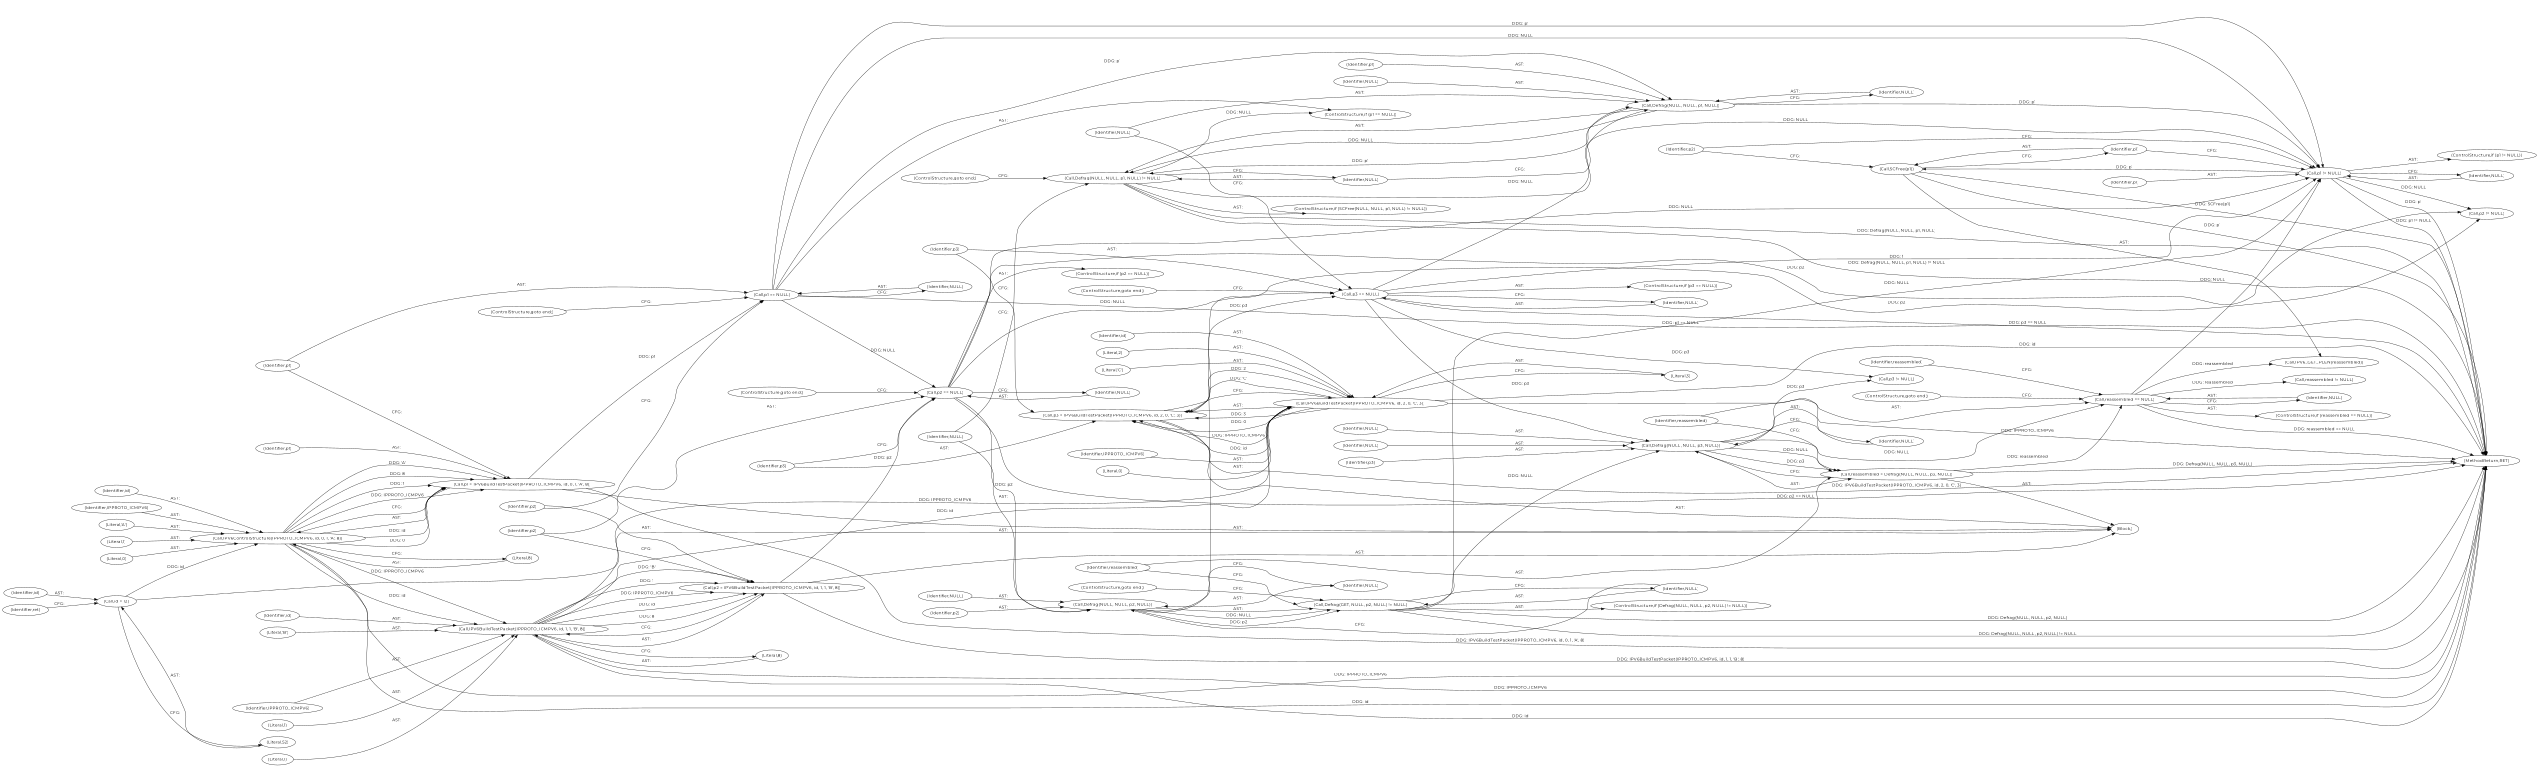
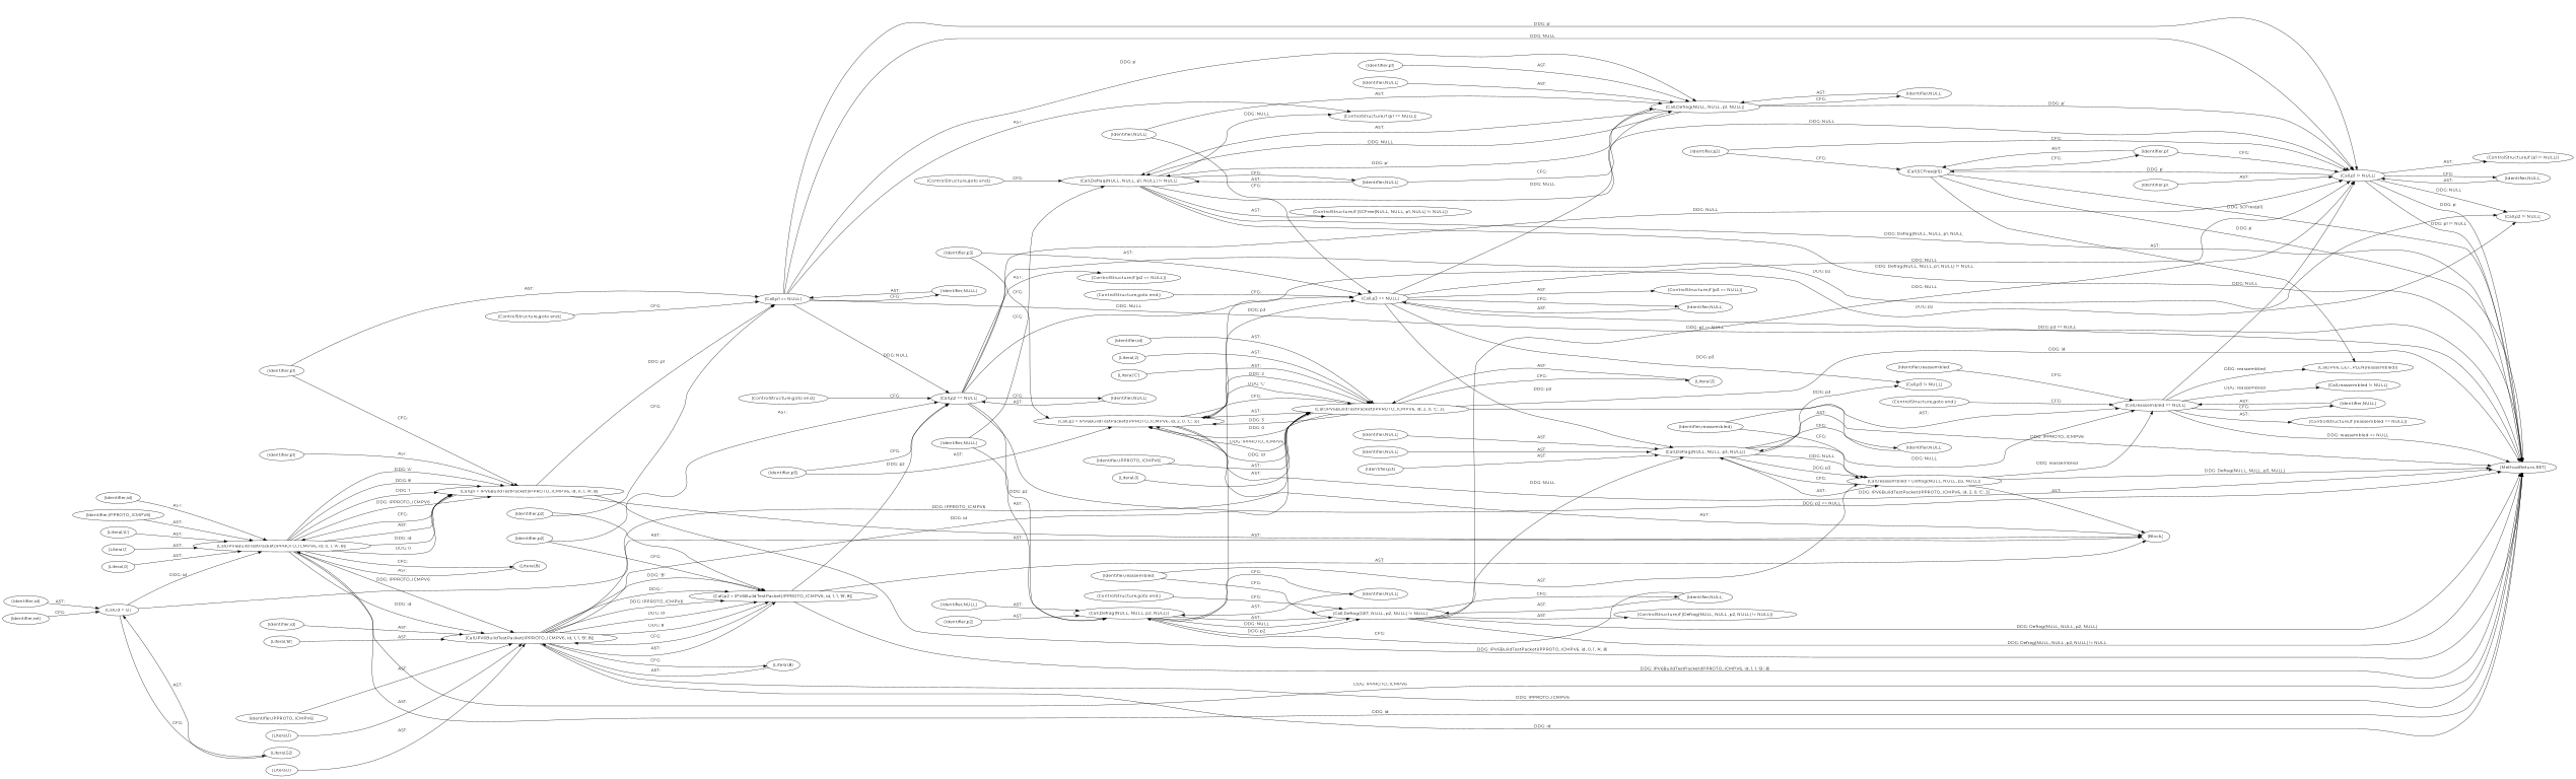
  digraph {
    fontname=Montserrat
    rankdir=LR
    node [fontname=Montserrat]
    edge [fontname=Montserrat]
    n1 [label="(Call,SCFree(p1))"]
    n2 [label="(Identifier,p1)"]
    n3 [label="(MethodReturn,RET)"]
    n4 [label="(Call,IPV6_GET_PLEN(reassembled))"]
    n5 [label="(Call,p1 != NULL)"]
    n6 [label="(ControlStructure,if (p1 != NULL))"]
    n7 [label="(Call,p2 != NULL)"]
    n8 [label="(Identifier,NULL)"]
    n9 [label="(Call,Defrag(NULL, NULL, p1, NULL))"]
    n10 [label="(Call,Defrag(NULL, NULL, p1, NULL) != NULL)"]
    n11 [label="(Identifier,NULL)"]
    n12 [label="(ControlStructure,if (p1 == NULL))"]
    n13 [label="(Identifier,NULL)"]
    n14 [label="(ControlStructure,if (SCFree(NULL, NULL, p1, NULL) != NULL))"]
    n15 [label="(Call,p3 == NULL)"]
    n16 [label="(Call,Defrag(NULL, NULL, p3, NULL))"]
    n17 [label="(Call,p3 != NULL)"]
    n18 [label="(Identifier,NULL)"]
    n19 [label="(ControlStructure,if (p3 == NULL))"]
    n20 [label="(Call,reassembled == NULL)"]
    n21 [label="(Call,reassembled = Defrag(NULL, NULL, p3, NULL))"]
    n22 [label="(Identifier,NULL)"]
    n23 [label="(Call,p3 = IPV6BuildTestPacket(IPPROTO_ICMPV6, id, 2, 0, 'C', 3))"]
    n24 [label="(Call,IPV6BuildTestPacket(IPPROTO_ICMPV6, id, 2, 0, 'C', 3))"]
    n25 [label="(Block,)"]
    n26 [label="(Literal,3)"]
    n27 [label="(Call,IPV6BuildTestPacket(IPPROTO_ICMPV6, id, 1, 1, 'B', 8))"]
    n28 [label="(Call,p2 = IPV6BuildTestPacket(IPPROTO_ICMPV6, id, 1, 1, 'B', 8))"]
    n29 [label="(Literal,8)"]
    n30 [label="(Call,p2 == NULL)"]
-   n31 [label="(Call,IPV6ControlStructure(IPPROTO_ICMPV6, id, 0, 1, 'A', 8))"]
+   n31 [label="(Call,IPV6BuildTestPacket(IPPROTO_ICMPV6, id, 0, 1, 'A', 8))"]
    n32 [label="(Call,p1 = IPV6BuildTestPacket(IPPROTO_ICMPV6, id, 0, 1, 'A', 8))"]
    n33 [label="(Literal,8)"]
    n34 [label="(Call,p1 == NULL)"]
    n35 [label="(Call,id = 12)"]
    n36 [label="(Literal,52)"]
    n37 [label="(Call,Defrag(NULL, NULL, p2, NULL))"]
    n38 [label="(Identifier,NULL)"]
    n39 [label="(ControlStructure,if (p2 == NULL))"]
    n40 [label="(Call,Defrag(GET, NULL, p2, NULL) != NULL)"]
    n41 [label="(Identifier,NULL)"]
    n42 [label="(Identifier,NULL)"]
    n43 [label="(ControlStructure,if (Defrag(NULL, NULL, p2, NULL) != NULL))"]
    n44 [label="(Identifier,NULL)"]
    n45 [label="(Identifier,NULL)"]
    n46 [label="(ControlStructure,if (reassembled == NULL))"]
    n47 [label="(Call,reassembled != NULL)"]
    n48 [label="(ControlStructure,goto end;)"]
    n49 [label="(Identifier,reassembled)"]
    n50 [label="(Identifier,NULL)"]
    n51 [label="(Identifier,id)"]
    n52 [label="(Identifier,IPPROTO_ICMPV6)"]
    n53 [label="(Literal,0)"]
    n54 [label="(ControlStructure,goto end;)"]
    n55 [label="(Identifier,p1)"]
    n56 [label="(Identifier,p2)"]
    n57 [label="(Identifier,reassembled)"]
    n58 [label="(Identifier,p1)"]
    n59 [label="(Identifier,p1)"]
    n60 [label="(Literal,'A')"]
    n61 [label="(Identifier,reassembled)"]
    n62 [label="(Identifier,id)"]
    n63 [label="(Identifier,p2)"]
    n64 [label="(Literal,1)"]
    n65 [label="(Identifier,NULL)"]
    n66 [label="(Identifier,p2)"]
    n67 [label="(Literal,'B')"]
    n68 [label="(ControlStructure,goto end;)"]
    n69 [label="(ControlStructure,goto end;)"]
    n70 [label="(Identifier,NULL)"]
    n71 [label="(Literal,2)"]
    n72 [label="(Identifier,p3)"]
    n73 [label="(Literal,0)"]
    n74 [label="(Identifier,p2)"]
    n75 [label="(Identifier,id)"]
    n76 [label="(Identifier,id)"]
    n77 [label="(Identifier,NULL)"]
    n78 [label="(Identifier,p1)"]
    n79 [label="(Literal,'C')"]
    n80 [label="(Identifier,NULL)"]
    n81 [label="(Identifier,p3)"]
    n82 [label="(ControlStructure,goto end;)"]
    n83 [label="(Identifier,IPPROTO_ICMPV6)"]
    n84 [label="(Literal,1)"]
    n85 [label="(Identifier,ret)"]
    n86 [label="(ControlStructure,goto end;)"]
    n87 [label="(Identifier,p3)"]
    n88 [label="(Literal,1)"]
    n89 [label="(Identifier,IPPROTO_ICMPV6)"]
    n90 [label="(Identifier,NULL)"]
    n1 -> n2 [label="CFG: "]
    n1 -> n3 [label="DDG: SCFree(p1)"]
    n1 -> n3 [label="DDG: p1"]
    n1 -> n4 [label="AST: "]
    n2 -> n1 [label="AST: "]
    n2 -> n5 [label="CFG: "]
    n5 -> n1 [label="DDG: p1"]
    n5 -> n3 [label="DDG: p1"]
    n5 -> n3 [label="DDG: p1 != NULL"]
    n5 -> n6 [label="AST: "]
    n5 -> n7 [label="DDG: NULL"]
    n5 -> n8 [label="CFG: "]
    n8 -> n5 [label="AST: "]
    n9 -> n5 [label="DDG: p1"]
    n9 -> n10 [label="AST: "]
    n9 -> n10 [label="DDG: NULL"]
    n9 -> n10 [label="DDG: p1"]
    n9 -> n11 [label="CFG: "]
    n10 -> n3 [label="DDG: Defrag(NULL, NULL, p1, NULL)"]
    n10 -> n3 [label="DDG: Defrag(NULL, NULL, p1, NULL) != NULL"]
    n10 -> n5 [label="DDG: NULL"]
    n10 -> n12 [label="DDG: NULL"]
    n10 -> n13 [label="CFG: "]
    n10 -> n14 [label="AST: "]
    n11 -> n9 [label="AST: "]
    n13 -> n9 [label="CFG: "]
    n13 -> n10 [label="AST: "]
    n15 -> n3 [label="DDG: p3 == NULL"]
-   n15 -> n5 [label="DDG: 1"]
+   n15 -> n5 [label="DDG: NULL"]
    n15 -> n9 [label="DDG: NULL"]
    n15 -> n16 [label="DDG: p3"]
    n15 -> n17 [label="DDG: p3"]
    n15 -> n18 [label="CFG: "]
    n15 -> n19 [label="AST: "]
    n16 -> n17 [label="DDG: p3"]
    n16 -> n20 [label="DDG: NULL"]
    n16 -> n21 [label="AST: "]
    n16 -> n21 [label="DDG: NULL"]
    n16 -> n21 [label="DDG: p3"]
    n16 -> n22 [label="CFG: "]
    n18 -> n15 [label="AST: "]
    n20 -> n3 [label="DDG: reassembled == NULL"]
    n20 -> n4 [label="DDG: reassembled"]
    n20 -> n5 [label="DDG: NULL"]
    n20 -> n45 [label="CFG: "]
    n20 -> n46 [label="AST: "]
    n20 -> n47 [label="DDG: reassembled"]
    n21 -> n3 [label="DDG: Defrag(NULL, NULL, p3, NULL)"]
    n21 -> n16 [label="CFG: "]
    n21 -> n20 [label="DDG: reassembled"]
    n21 -> n25 [label="AST: "]
    n22 -> n16 [label="AST: "]
    n23 -> n3 [label="DDG: IPV6BuildTestPacket(IPPROTO_ICMPV6, id, 2, 0, 'C', 3)"]
    n23 -> n15 [label="DDG: p3"]
    n23 -> n24 [label="CFG: "]
    n23 -> n25 [label="AST: "]
    n24 -> n3 [label="DDG: id"]
    n24 -> n3 [label="DDG: IPPROTO_ICMPV6"]
    n24 -> n23 [label="AST: "]
    n24 -> n23 [label="DDG: 3"]
    n24 -> n23 [label="DDG: 0"]
    n24 -> n23 [label="DDG: IPPROTO_ICMPV6"]
    n24 -> n23 [label="DDG: id"]
    n24 -> n23 [label="DDG: 2"]
    n24 -> n23 [label="DDG: 'C'"]
    n24 -> n26 [label="CFG: "]
    n26 -> n24 [label="AST: "]
    n27 -> n3 [label="DDG: IPPROTO_ICMPV6"]
    n27 -> n3 [label="DDG: id"]
    n27 -> n24 [label="DDG: IPPROTO_ICMPV6"]
    n27 -> n24 [label="DDG: id"]
    n27 -> n28 [label="AST: "]
    n27 -> n28 [label="DDG: 'B'"]
    n27 -> n28 [label="DDG: 1"]
    n27 -> n28 [label="DDG: IPPROTO_ICMPV6"]
    n27 -> n28 [label="DDG: id"]
    n27 -> n28 [label="DDG: 8"]
    n27 -> n29 [label="CFG: "]
    n28 -> n3 [label="DDG: IPV6BuildTestPacket(IPPROTO_ICMPV6, id, 1, 1, 'B', 8)"]
    n28 -> n25 [label="AST: "]
    n28 -> n27 [label="CFG: "]
    n28 -> n30 [label="DDG: p2"]
    n29 -> n27 [label="AST: "]
    n30 -> n3 [label="DDG: p2 == NULL"]
    n30 -> n5 [label="DDG: NULL"]
    n30 -> n7 [label="DDG: p2"]
    n30 -> n15 [label="DDG: NULL"]
    n30 -> n37 [label="DDG: p2"]
    n30 -> n38 [label="CFG: "]
    n30 -> n39 [label="AST: "]
    n31 -> n3 [label="DDG: IPPROTO_ICMPV6"]
    n31 -> n3 [label="DDG: id"]
    n31 -> n27 [label="DDG: IPPROTO_ICMPV6"]
    n31 -> n27 [label="DDG: id"]
    n31 -> n32 [label="AST: "]
    n31 -> n32 [label="DDG: id"]
    n31 -> n32 [label="DDG: 0"]
    n31 -> n32 [label="DDG: 'A'"]
    n31 -> n32 [label="DDG: 8"]
    n31 -> n32 [label="DDG: 1"]
    n31 -> n32 [label="DDG: IPPROTO_ICMPV6"]
    n31 -> n33 [label="CFG: "]
    n32 -> n3 [label="DDG: IPV6BuildTestPacket(IPPROTO_ICMPV6, id, 0, 1, 'A', 8)"]
    n32 -> n25 [label="AST: "]
    n32 -> n31 [label="CFG: "]
    n32 -> n34 [label="DDG: p1"]
    n33 -> n31 [label="AST: "]
    n34 -> n3 [label="DDG: p1 == NULL"]
    n34 -> n5 [label="DDG: p1"]
    n34 -> n5 [label="DDG: NULL"]
    n34 -> n9 [label="DDG: p1"]
    n34 -> n12 [label="AST: "]
    n34 -> n30 [label="DDG: NULL"]
    n34 -> n42 [label="CFG: "]
    n35 -> n25 [label="AST: "]
    n35 -> n31 [label="DDG: id"]
    n35 -> n36 [label="CFG: "]
    n36 -> n35 [label="AST: "]
    n37 -> n7 [label="DDG: p2"]
    n37 -> n40 [label="AST: "]
    n37 -> n40 [label="DDG: NULL"]
    n37 -> n40 [label="DDG: p2"]
    n37 -> n41 [label="CFG: "]
    n38 -> n30 [label="AST: "]
    n40 -> n3 [label="DDG: Defrag(NULL, NULL, p2, NULL)"]
    n40 -> n3 [label="DDG: Defrag(NULL, NULL, p2, NULL) != NULL"]
    n40 -> n5 [label="DDG: NULL"]
    n40 -> n16 [label="DDG: NULL"]
    n40 -> n43 [label="AST: "]
    n40 -> n44 [label="CFG: "]
    n41 -> n37 [label="AST: "]
    n42 -> n34 [label="AST: "]
    n44 -> n37 [label="CFG: "]
    n44 -> n40 [label="AST: "]
    n45 -> n20 [label="AST: "]
    n48 -> n34 [label="CFG: "]
    n49 -> n21 [label="AST: "]
    n49 -> n40 [label="CFG: "]
    n50 -> n10 [label="CFG: "]
    n50 -> n37 [label="AST: "]
    n51 -> n27 [label="AST: "]
    n52 -> n24 [label="AST: "]
    n53 -> n24 [label="AST: "]
    n54 -> n30 [label="CFG: "]
    n55 -> n5 [label="AST: "]
    n56 -> n37 [label="AST: "]
    n57 -> n20 [label="CFG: "]
    n58 -> n9 [label="AST: "]
    n59 -> n32 [label="AST: "]
    n60 -> n31 [label="AST: "]
    n61 -> n20 [label="AST: "]
    n61 -> n21 [label="CFG: "]
    n62 -> n24 [label="AST: "]
    n63 -> n28 [label="AST: "]
    n63 -> n34 [label="CFG: "]
    n64 -> n31 [label="AST: "]
    n65 -> n16 [label="AST: "]
    n66 -> n28 [label="CFG: "]
    n66 -> n30 [label="AST: "]
    n67 -> n27 [label="AST: "]
    n68 -> n15 [label="CFG: "]
    n69 -> n10 [label="CFG: "]
    n70 -> n37 [label="AST: "]
    n71 -> n24 [label="AST: "]
    n72 -> n23 [label="AST: "]
    n72 -> n30 [label="CFG: "]
    n73 -> n31 [label="AST: "]
    n74 -> n1 [label="CFG: "]
    n74 -> n5 [label="CFG: "]
    n75 -> n35 [label="AST: "]
    n76 -> n31 [label="AST: "]
    n77 -> n9 [label="AST: "]
    n77 -> n15 [label="CFG: "]
    n78 -> n32 [label="CFG: "]
    n78 -> n34 [label="AST: "]
    n79 -> n24 [label="AST: "]
    n80 -> n16 [label="AST: "]
    n81 -> n15 [label="AST: "]
    n81 -> n23 [label="CFG: "]
    n82 -> n40 [label="CFG: "]
    n83 -> n27 [label="AST: "]
    n84 -> n27 [label="AST: "]
    n85 -> n35 [label="CFG: "]
    n86 -> n20 [label="CFG: "]
    n87 -> n16 [label="AST: "]
    n88 -> n27 [label="AST: "]
    n89 -> n31 [label="AST: "]
    n90 -> n9 [label="AST: "]
  }
